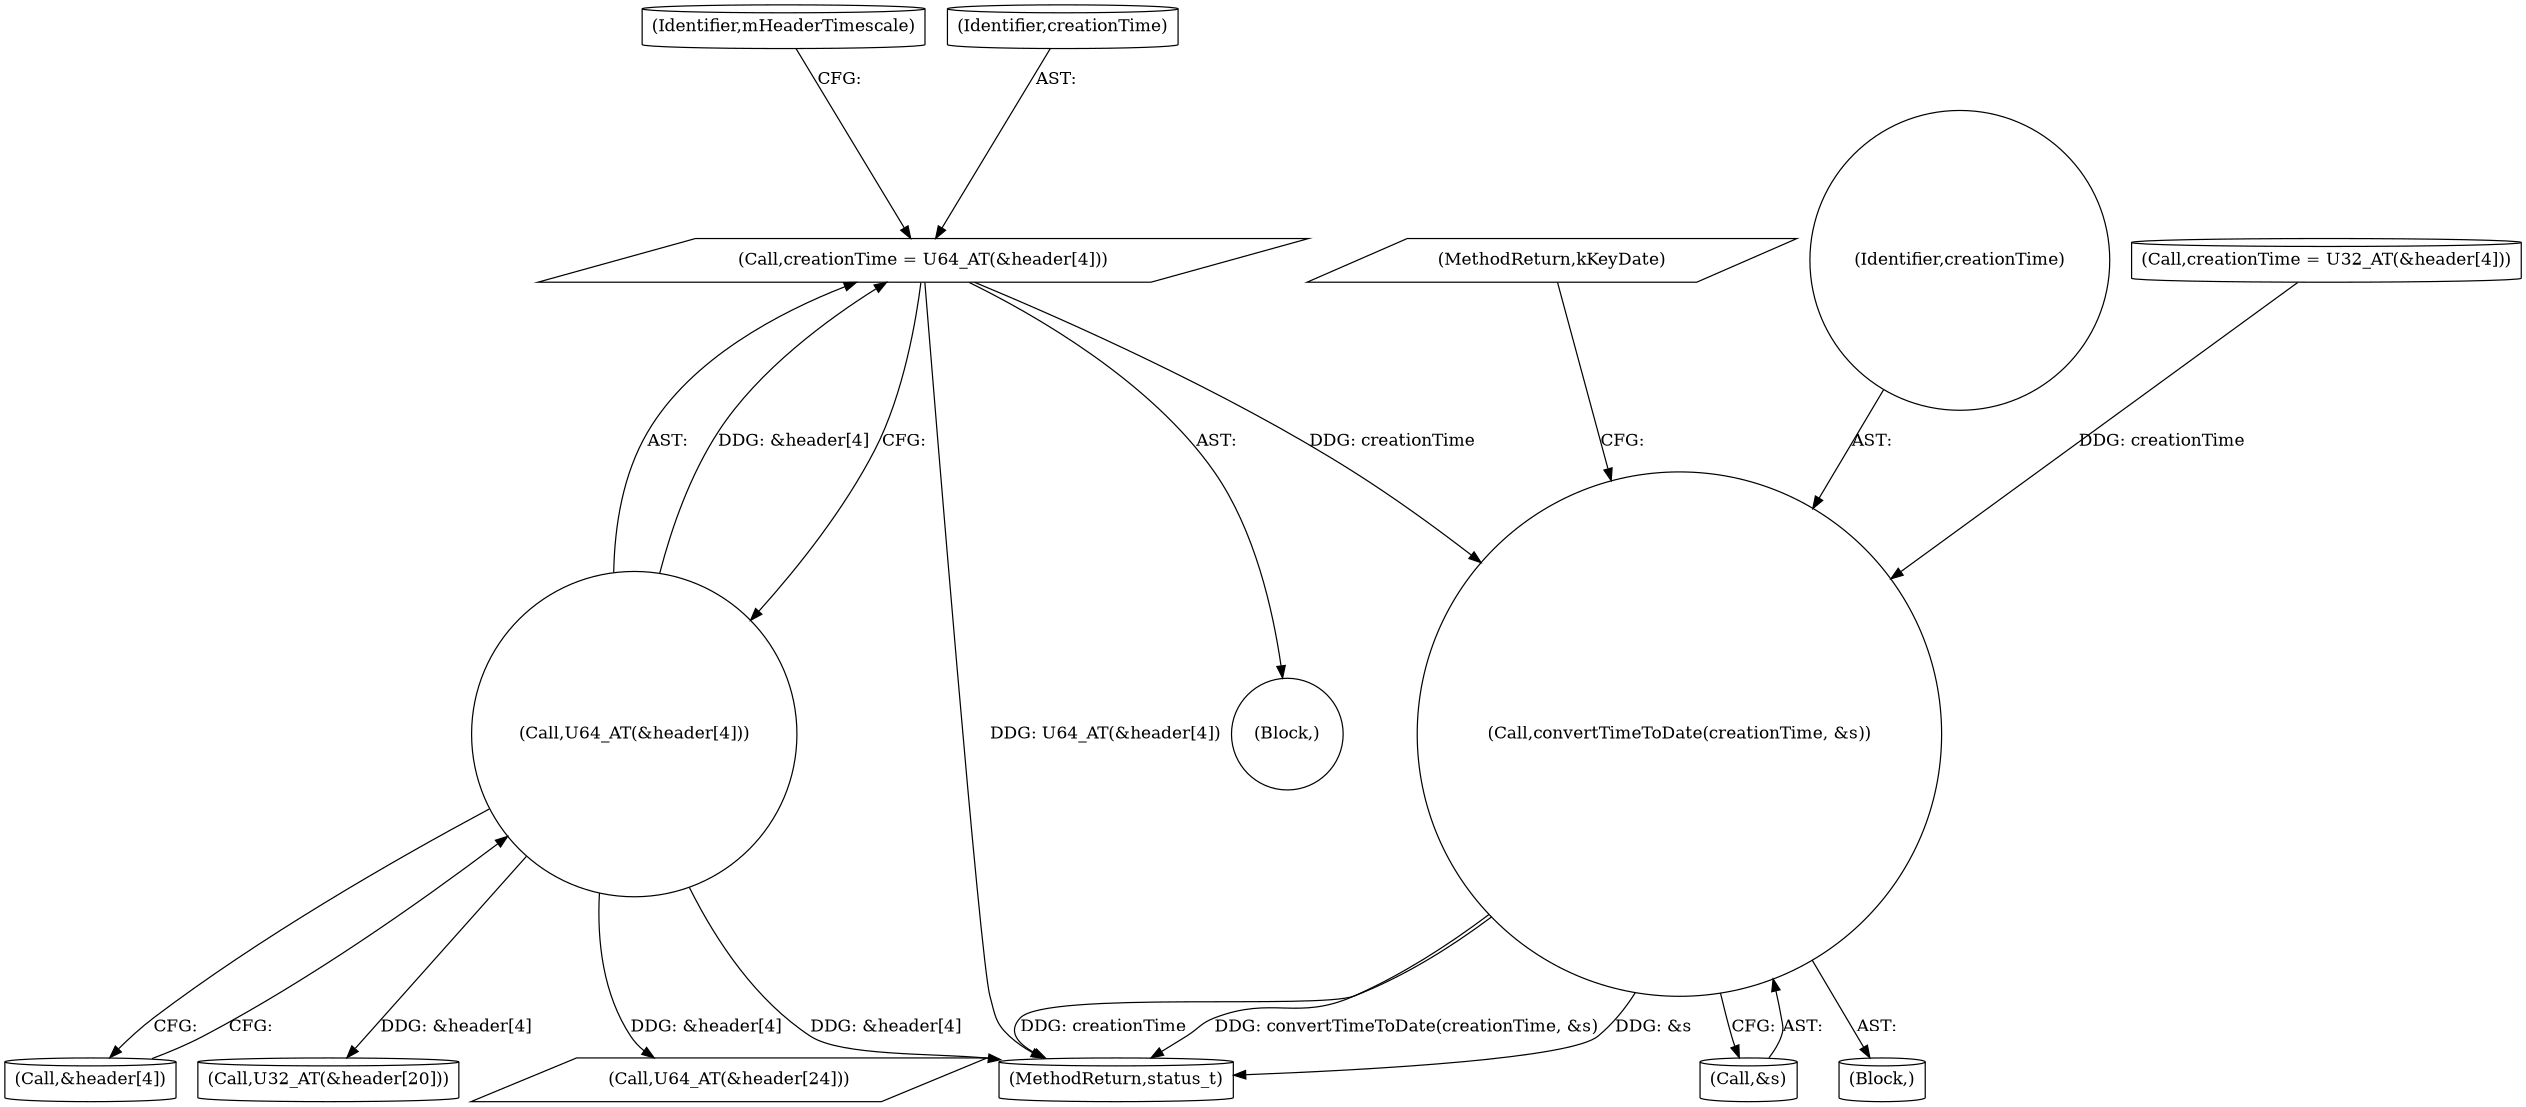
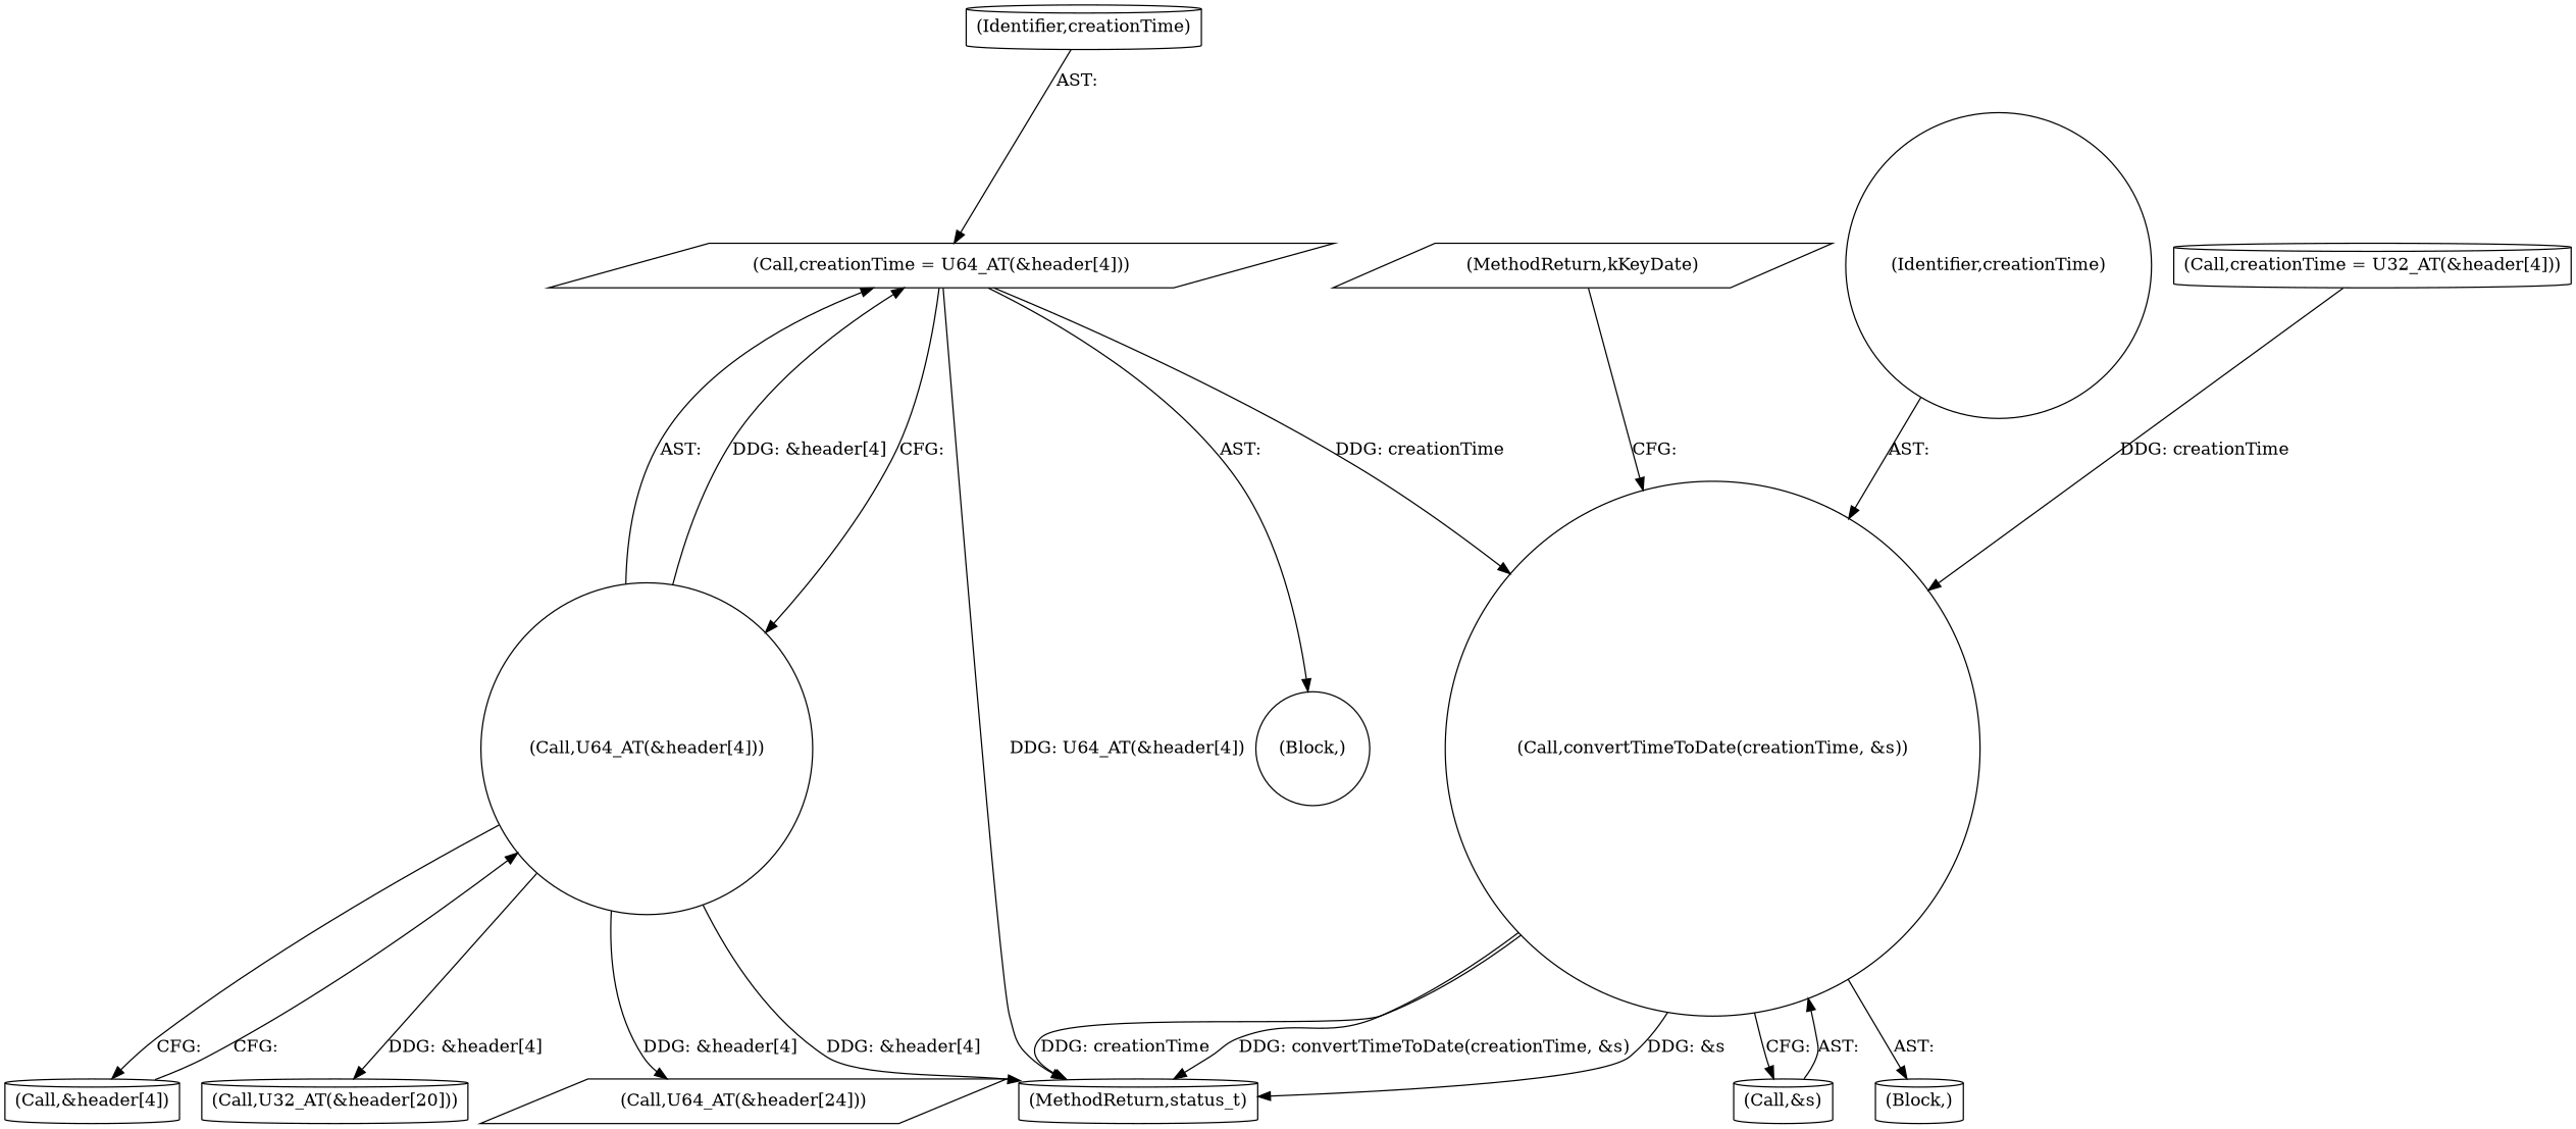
  digraph {
    node [shape=cylinder]
    n1 [label="(Call,creationTime = U64_AT(&header[4]))" shape=parallelogram]
    n2 [label="(Call,U64_AT(&header[4]))" shape=circle]
    n3 [label="(Call,convertTimeToDate(creationTime, &s))" shape=circle]
    n4 [label="(Block,)" shape=circle]
    n5 [label="(MethodReturn,status_t)"]
    n6 [label="(Call,&header[4])"]
    n7 [label="(Call,U32_AT(&header[20]))"]
    n8 [label="(Call,U64_AT(&header[24]))" shape=parallelogram]
    n9 [label="(Call,&s)"]
    n10 [label="(Block,)"]
-   n11 [label="(Identifier,mHeaderTimescale)"]
    n12 [label="(MethodReturn,kKeyDate)" shape=parallelogram]
    n13 [label="(Identifier,creationTime)" shape=circle]
    n14 [label="(Call,creationTime = U32_AT(&header[4]))"]
    n15 [label="(Identifier,creationTime)"]
    n1 -> n2 [label="CFG: "]
    n1 -> n3 [label="DDG: creationTime"]
    n1 -> n4 [label="AST: "]
    n1 -> n5 [label="DDG: U64_AT(&header[4])"]
    n2 -> n1 [label="AST: "]
    n2 -> n1 [label="DDG: &header[4]"]
    n2 -> n5 [label="DDG: &header[4]"]
    n2 -> n6 [label="CFG: "]
    n2 -> n7 [label="DDG: &header[4]"]
    n2 -> n8 [label="DDG: &header[4]"]
    n3 -> n5 [label="DDG: creationTime"]
    n3 -> n5 [label="DDG: convertTimeToDate(creationTime, &s)"]
    n3 -> n5 [label="DDG: &s"]
    n3 -> n9 [label="CFG: "]
    n3 -> n10 [label="AST: "]
    n6 -> n2 [label="CFG: "]
    n9 -> n3 [label="AST: "]
-   n11 -> n1 [label="CFG: "]
    n12 -> n3 [label="CFG: "]
    n13 -> n3 [label="AST: "]
    n14 -> n3 [label="DDG: creationTime"]
    n15 -> n1 [label="AST: "]
  }
